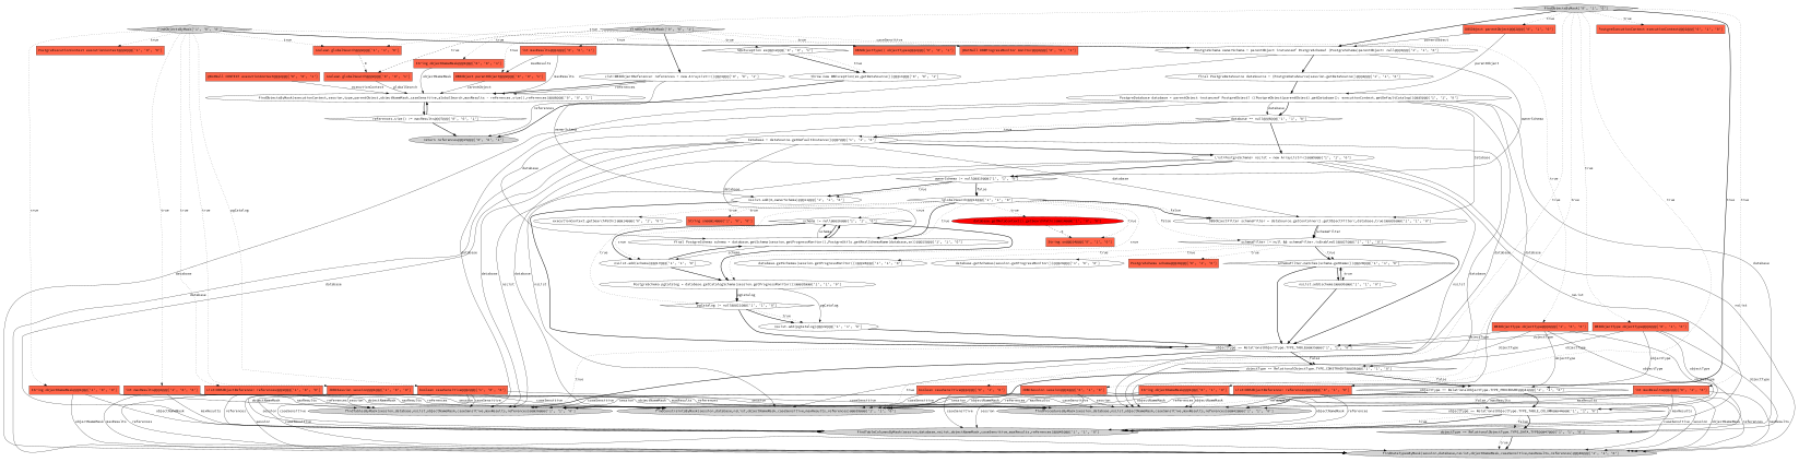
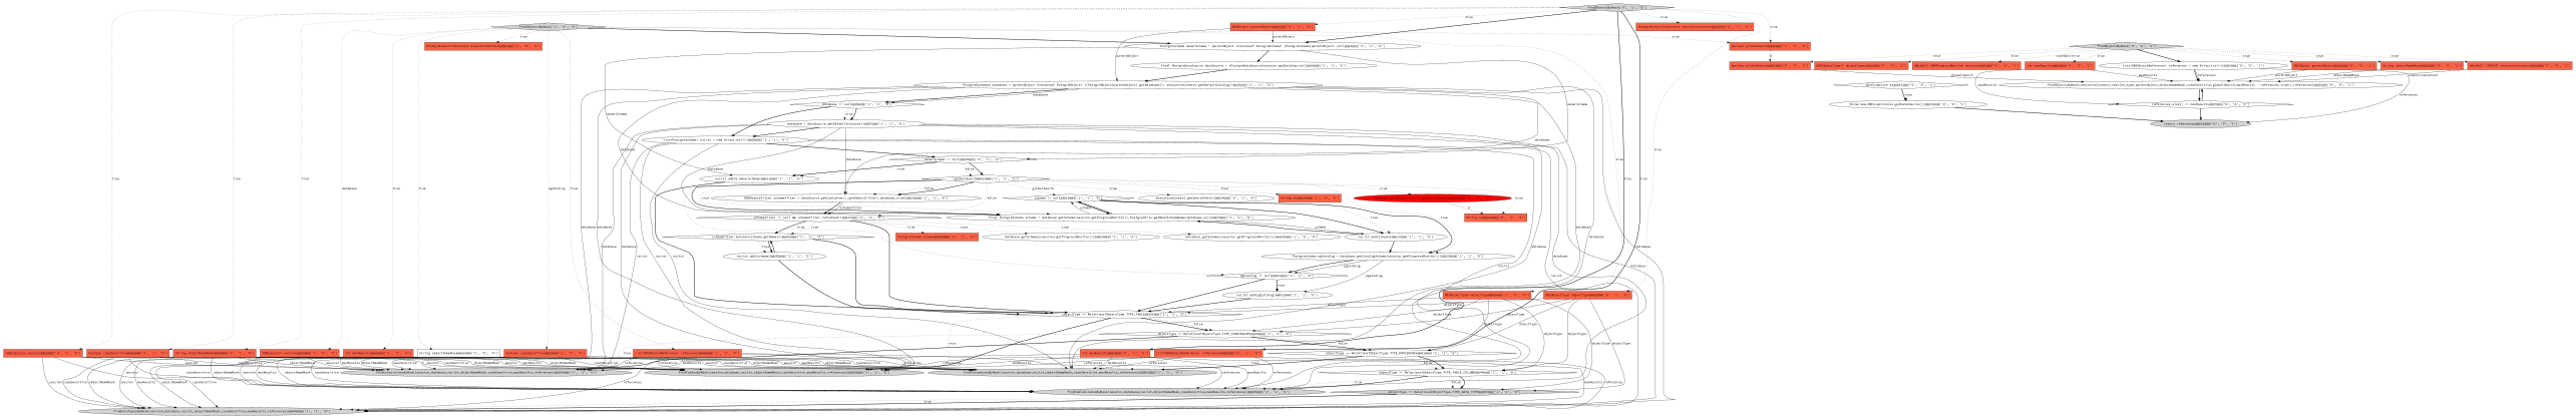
  digraph {
    fontname="Source Code Pro"
    node [fillcolor=white fontname="Source Code Pro" shape=box style=filled]
    edge [fontname="Source Code Pro" style=solid]
    n1 [fillcolor=tomato label="String sn@@@14@@@['1', '0', '0']"]
    n2 [label="PostgreSchema pgCatalog = database.getCatalogSchema(session.getProgressMonitor())@@@20@@@['1', '1', '0']" shape=ellipse]
    n3 [label="pgCatalog != null@@@21@@@['1', '1', '0']" shape=diamond]
    n4 [label="nsList.add(pgCatalog)@@@22@@@['1', '1', '0']" shape=ellipse]
    n5 [label="objectType == RelationalObjectType.TYPE_TABLE@@@35@@@['1', '1', '0']" shape=diamond]
    n6 [label="DBSObjectFilter schemaFilter = dataSource.getContainer().getObjectFilter(,database,true)@@@26@@@['1', '1', '0']" shape=ellipse]
    n7 [label="schemaFilter != null && schemaFilter.isEnabled()@@@27@@@['1', '1', '0']" shape=diamond]
    n8 [label="database.getSchemas(session.getProgressMonitor())@@@28@@@['1', '0', '0']" shape=ellipse]
    n9 [label="schemaFilter.matches(schema.getName())@@@29@@@['1', '1', '0']" shape=diamond]
    n10 [fillcolor=tomato label="PostgreSchema schema@@@28@@@['0', '1', '0']"]
    n11 [label="database.getSchemas(session.getProgressMonitor())@@@28@@@['1', '1', '0']" shape=ellipse]
    n12 [fillcolor=lightgray label="findTablesByMask(session,database,nsList,objectNameMask,caseSensitive,maxResults,references)@@@36@@@['1', '1', '0']" shape=ellipse]
    n13 [label="objectType == RelationalObjectType.TYPE_CONSTRAINT@@@38@@@['1', '1', '0']" shape=diamond]
    n14 [label="SQLException ex@@@12@@@['0', '0', '1']" shape=diamond]
    n15 [label="throw new DBException(ex,getDataSource())@@@13@@@['0', '0', '1']" shape=ellipse]
    n16 [fillcolor=lightgray label="return references@@@15@@@['0', '0', '1']" shape=ellipse]
    n17 [label="nsList.add(schema)@@@30@@@['1', '1', '0']" shape=ellipse]
    n18 [label="ownerSchema != null@@@10@@@['1', '1', '0']" shape=diamond]
    n19 [label="nsList.add(0,ownerSchema)@@@11@@@['1', '1', '0']" shape=ellipse]
    n20 [label="!globalSearch@@@13@@@['1', '1', '0']" shape=diamond]
    n21 [fillcolor=tomato label="String sn@@@14@@@['0', '1', '0']"]
    n22 [fillcolor=red label="database.getMetaContext().getSearchPath()@@@14@@@['1', '0', '0']" shape=ellipse]
    n23 [label="executionContext.getSearchPath()@@@14@@@['0', '1', '0']" shape=ellipse]
    n24 [label="schema != null@@@16@@@['1', '1', '0']" shape=diamond]
    n25 [label="final PostgreSchema schema = database.getSchema(session.getProgressMonitor(),PostgreUtils.getRealSchemaName(database,sn))@@@15@@@['1', '1', '0']" shape=ellipse]
    n26 [fillcolor=tomato label="JDBCSession session@@@2@@@['1', '0', '0']"]
    n27 [fillcolor=lightgray label="findDataTypesByMask(session,database,nsList,objectNameMask,caseSensitive,maxResults,references)@@@48@@@['1', '1', '0']" shape=ellipse]
    n28 [fillcolor=lightgray label="findTableColumnsByMask(session,database,nsList,objectNameMask,caseSensitive,maxResults,references)@@@45@@@['1', '1', '0']" shape=ellipse]
    n29 [fillcolor=lightgray label="findConstraintsByMask(session,database,nsList,objectNameMask,caseSensitive,maxResults,references)@@@39@@@['1', '1', '0']" shape=ellipse]
    n30 [fillcolor=lightgray label="findProceduresByMask(session,database,nsList,objectNameMask,caseSensitive,maxResults,references)@@@42@@@['1', '1', '0']" shape=ellipse]
    n31 [fillcolor=tomato label="PostgreExecutionContext executionContext@@@2@@@['1', '0', '0']"]
    n32 [label="objectType == RelationalObjectType.TYPE_PROCEDURE@@@41@@@['1', '1', '0']" shape=diamond]
    n33 [fillcolor=lightgray label="findObjectsByMask['1', '0', '0']" shape=diamond]
    n34 [fillcolor=tomato label="int maxResults@@@2@@@['1', '0', '0']"]
-   n35 [fillcolor=tomato label="String objectNameMask@@@2@@@['1', '0', '0']"]
+   n35 [label="String objectNameMask@@@2@@@['1', '0', '0']"]
    n36 [fillcolor=tomato label="List<DBSObjectReference> references@@@2@@@['1', '0', '0']"]
    n37 [fillcolor=tomato label="boolean caseSensitive@@@2@@@['1', '0', '0']"]
    n38 [fillcolor=tomato label="boolean globalSearch@@@2@@@['1', '1', '0']"]
    n39 [label="PostgreSchema ownerSchema = parentObject instanceof PostgreSchema? (PostgreSchema)parentObject: null@@@3@@@['1', '1', '0']" shape=ellipse]
    n40 [fillcolor=tomato label="DBSObjectType objectType@@@2@@@['1', '0', '0']"]
    n41 [fillcolor=tomato label="boolean globalSearch@@@2@@@['0', '0', '1']"]
    n42 [label="final PostgreDataSource dataSource = (PostgreDataSource)session.getDataSource()@@@4@@@['1', '1', '0']" shape=ellipse]
    n43 [label="objectType == RelationalObjectType.TYPE_TABLE_COLUMN@@@44@@@['1', '1', '0']" shape=diamond]
    n44 [fillcolor=lightgray label="objectType == RelationalObjectType.TYPE_DATA_TYPE@@@47@@@['1', '1', '0']" shape=diamond]
    n45 [fillcolor=tomato label="int maxResults@@@2@@@['0', '1', '0']"]
    n46 [fillcolor=tomato label="int maxResults@@@2@@@['0', '0', '1']"]
    n47 [label="references.size() >= maxResults@@@7@@@['0', '0', '1']" shape=diamond]
    n48 [label="findObjectsByMask(executionContext,session,type,parentObject,objectNameMask,caseSensitive,globalSearch,maxResults - references.size(),references)@@@6@@@['0', '0', '1']" shape=ellipse]
    n49 [label="database == null@@@6@@@['1', '1', '0']" shape=diamond]
    n50 [label="database = dataSource.getDefaultInstance()@@@7@@@['1', '1', '0']" shape=ellipse]
    n51 [label="List<PostgreSchema> nsList = new ArrayList<>()@@@9@@@['1', '1', '0']" shape=ellipse]
    n52 [fillcolor=tomato label="DBSObject parentObject@@@2@@@['0', '1', '0']"]
    n53 [label="PostgreDatabase database = parentObject instanceof PostgreObject? ((PostgreObject)parentObject).getDatabase(): executionContext.getDefaultCatalog()@@@5@@@['1', '1', '0']" shape=ellipse]
    n54 [fillcolor=tomato label="@NotNull CONTEXT executionContext@@@2@@@['0', '0', '1']"]
    n55 [fillcolor=tomato label="boolean caseSensitive@@@2@@@['0', '1', '0']"]
    n56 [fillcolor=tomato label="JDBCSession session@@@2@@@['0', '1', '0']"]
    n57 [label="nsList.add(schema)@@@17@@@['1', '1', '0']" shape=ellipse]
    n58 [label="List<DBSObjectReference> references = new ArrayList<>()@@@3@@@['0', '0', '1']" shape=ellipse]
    n59 [fillcolor=lightgray label="findObjectsByMask['0', '1', '0']" shape=diamond]
    n60 [fillcolor=tomato label="String objectNameMask@@@2@@@['0', '1', '0']"]
    n61 [fillcolor=tomato label="PostgreExecutionContext executionContext@@@2@@@['0', '1', '0']"]
    n62 [fillcolor=tomato label="DBSObjectType objectType@@@2@@@['0', '1', '0']"]
    n63 [fillcolor=tomato label="List<DBSObjectReference> references@@@2@@@['0', '1', '0']"]
    n64 [fillcolor=tomato label="DBSObject parentObject@@@2@@@['0', '0', '1']"]
    n65 [fillcolor=tomato label="String objectNameMask@@@2@@@['0', '0', '1']"]
    n66 [fillcolor=lightgray label="findObjectsByMask['0', '0', '1']" shape=diamond]
    n67 [fillcolor=tomato label="DBSObjectType(( objectTypes@@@2@@@['0', '0', '1']"]
    n68 [fillcolor=tomato label="@NotNull DBRProgressMonitor monitor@@@2@@@['0', '0', '1']"]
    n2 -> n3 [label=pgCatalog]
    n2 -> n3 [style=bold]
    n2 -> n4 [label=pgCatalog]
    n3 -> n4 [label=true style=dotted]
    n3 -> n4 [style=bold]
    n3 -> n5 [style=bold]
    n4 -> n5 [style=bold]
    n5 -> n12 [label=true style=dotted]
    n5 -> n12 [style=bold]
    n5 -> n13 [style=bold]
    n5 -> n13 [label=false style=dotted]
    n6 -> n7 [style=bold]
    n6 -> n7 [label=schemaFilter]
    n7 -> n5 [style=bold]
    n7 -> n8 [label=true style=dotted]
    n7 -> n9 [label=true style=dotted]
    n7 -> n9 [style=bold]
    n7 -> n10 [label=true style=dotted]
    n7 -> n11 [label=true style=dotted]
    n9 -> n5 [style=bold]
    n9 -> n17 [label=true style=dotted]
    n9 -> n17 [style=bold]
    n13 -> n29 [label=true style=dotted]
    n13 -> n29 [style=bold]
    n13 -> n32 [style=bold]
    n13 -> n32 [label=false style=dotted]
    n14 -> n15 [style=bold]
    n14 -> n15 [label=true style=dotted]
    n15 -> n16 [style=bold]
    n17 -> n5 [style=bold]
    n17 -> n9 [style=bold]
    n18 -> n19 [style=bold]
    n18 -> n19 [label=true style=dotted]
    n18 -> n20 [style=bold]
    n18 -> n20 [label=false style=dotted]
    n19 -> n5 [style=bold]
    n20 -> n1 [label=true style=dotted]
    n20 -> n2 [label=true style=dotted]
    n20 -> n3 [label=true style=dotted]
    n20 -> n6 [label=false style=dotted]
    n20 -> n6 [style=bold]
    n20 -> n7 [label=false style=dotted]
    n20 -> n21 [label=true style=dotted]
    n20 -> n22 [label=true style=dotted]
    n20 -> n23 [label=true style=dotted]
-   n20 -> n24 [label=true style=dotted]
+   n20 -> n24 [label=globalSearch style=dotted]
    n20 -> n25 [style=bold]
    n20 -> n25 [label=true style=dotted]
    n22 -> n21 [label=0 style=dashed]
    n24 -> n2 [style=bold]
    n24 -> n25 [style=bold]
    n24 -> n57 [label=true style=dotted]
    n24 -> n57 [style=bold]
    n25 -> n24 [style=bold]
    n25 -> n24 [label=schema]
    n25 -> n57 [label=schema]
    n26 -> n12 [label=session]
    n26 -> n27 [label=session]
    n26 -> n28 [label=session]
    n26 -> n29 [label=session]
    n26 -> n30 [label=session]
    n32 -> n30 [label=true style=dotted]
    n32 -> n30 [style=bold]
    n32 -> n43 [label=false style=dotted]
    n32 -> n43 [style=bold]
-   n33 -> n26 [label=true style=dotted]
+   n33 -> n26 [label=database style=dotted]
    n33 -> n31 [label=true style=dotted]
    n33 -> n34 [label=true style=dotted]
    n33 -> n35 [label=true style=dotted]
    n33 -> n36 [label=true style=dotted]
    n33 -> n37 [label=pgCatalog style=dotted]
    n33 -> n38 [label=true style=dotted]
    n33 -> n39 [style=bold]
    n33 -> n40 [label=true style=dotted]
    n34 -> n12 [label=maxResults]
    n34 -> n27 [label=maxResults]
    n34 -> n28 [label=maxResults]
    n34 -> n29 [label=maxResults]
    n34 -> n30 [label=maxResults]
    n35 -> n12 [label=objectNameMask]
    n35 -> n27 [label=objectNameMask]
    n35 -> n28 [label=objectNameMask]
    n35 -> n29 [label=objectNameMask]
    n35 -> n30 [label=objectNameMask]
    n36 -> n12 [label=references]
    n36 -> n27 [label=references]
    n36 -> n28 [label=references]
    n36 -> n29 [label=references]
    n36 -> n30 [label=references]
    n37 -> n12 [label=caseSensitive]
    n37 -> n27 [label=caseSensitive]
    n37 -> n28 [label=caseSensitive]
    n37 -> n29 [label=caseSensitive]
    n37 -> n30 [label=caseSensitive]
    n38 -> n41 [label=0 style=dashed]
    n39 -> n18 [label=ownerSchema]
    n39 -> n19 [label=ownerSchema]
    n39 -> n42 [style=bold]
    n40 -> n5 [label=objectType]
    n40 -> n13 [label=objectType]
    n40 -> n32 [label=objectType]
    n40 -> n43 [label=objectType]
    n40 -> n44 [label=objectType]
    n41 -> n48 [label=globalSearch]
    n42 -> n53 [style=bold]
    n43 -> n28 [label=true style=dotted]
    n43 -> n28 [style=bold]
    n43 -> n44 [style=bold]
    n43 -> n44 [label=false style=dotted]
    n44 -> n27 [style=bold]
    n44 -> n27 [label=true style=dotted]
    n45 -> n12 [label=maxResults]
    n45 -> n27 [label=maxResults]
    n45 -> n28 [label=maxResults]
    n45 -> n29 [label=maxResults]
    n45 -> n30 [label=maxResults]
-   n46 -> n64 [label=maxResults]
+   n46 -> n47 [label=maxResults]
    n46 -> n48 [label=maxResults]
    n47 -> n16 [style=bold]
    n47 -> n48 [style=bold]
    n48 -> n47 [style=bold]
    n49 -> n50 [style=bold]
    n49 -> n50 [label=true style=dotted]
    n49 -> n51 [style=bold]
    n50 -> n6 [label=database]
    n50 -> n12 [label=database]
    n50 -> n25 [label=database]
    n50 -> n27 [label=database]
    n50 -> n28 [label=database]
    n50 -> n29 [label=database]
    n50 -> n30 [label=database]
    n50 -> n51 [style=bold]
    n51 -> n12 [label=nsList]
    n51 -> n18 [style=bold]
    n51 -> n27 [label=nsList]
    n51 -> n28 [label=nsList]
    n51 -> n29 [label=nsList]
    n51 -> n30 [label=nsList]
    n52 -> n39 [label=parentObject]
    n52 -> n53 [label=parentObject]
    n53 -> n6 [label=database]
    n53 -> n12 [label=database]
    n53 -> n25 [label=database]
    n53 -> n27 [label=database]
    n53 -> n28 [label=database]
    n53 -> n29 [label=database]
    n53 -> n30 [label=database]
    n53 -> n49 [style=bold]
    n53 -> n49 [label=database]
    n54 -> n48 [label=executionContext]
    n55 -> n12 [label=caseSensitive]
    n55 -> n27 [label=caseSensitive]
    n55 -> n28 [label=caseSensitive]
    n55 -> n29 [label=caseSensitive]
    n55 -> n30 [label=caseSensitive]
    n56 -> n12 [label=session]
    n56 -> n27 [label=session]
    n56 -> n28 [label=session]
    n56 -> n29 [label=session]
    n56 -> n30 [label=session]
    n57 -> n2 [style=bold]
    n57 -> n25 [style=bold]
    n58 -> n16 [label=references]
    n58 -> n48 [style=bold]
    n58 -> n48 [label=references]
    n59 -> n38 [label=true style=dotted]
    n59 -> n39 [style=bold]
-   n59 -> n45 [label=true style=dotted]
+   n59 -> n45 [label=true style=bold]
    n59 -> n52 [label=true style=dotted]
    n59 -> n55 [label=true style=dotted]
    n59 -> n56 [label=true style=dotted]
    n59 -> n60 [label=true style=dotted]
    n59 -> n61 [label=true style=dotted]
    n59 -> n62 [label=true style=dotted]
    n59 -> n63 [label=true style=bold]
    n60 -> n12 [label=objectNameMask]
    n60 -> n27 [label=objectNameMask]
    n60 -> n28 [label=objectNameMask]
    n60 -> n29 [label=objectNameMask]
    n60 -> n30 [label=objectNameMask]
    n62 -> n5 [label=objectType]
    n62 -> n13 [label=objectType]
    n62 -> n32 [label=objectType]
    n62 -> n43 [label=objectType]
    n62 -> n44 [label=objectType]
    n63 -> n12 [label=references]
    n63 -> n27 [label=references]
    n63 -> n28 [label=references]
    n63 -> n29 [label=references]
    n63 -> n30 [label=references]
    n64 -> n48 [label=parentObject]
    n65 -> n48 [label=objectNameMask]
-   n66 -> n41 [label=true style=dashed]
+   n66 -> n41 [label=true style=dotted]
    n66 -> n46 [label=true style=dotted]
-   n66 -> n14 [label=true style=dotted]
+   n66 -> n54 [label=true style=dotted]
    n66 -> n58 [style=bold]
    n66 -> n64 [label=true style=dotted]
    n66 -> n65 [label=true style=dotted]
    n66 -> n67 [label=true style=dotted]
    n66 -> n68 [label=caseSensitive style=dotted]
  }
